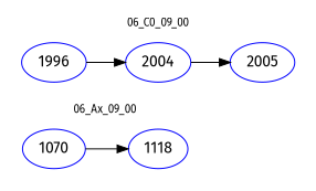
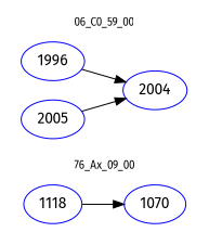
  digraph {
    fontname="Fira Sans"
    rankdir=LR
    node [color=blue fontname="Fira Sans"]
    edge [color=black fontname="Fira Sans"]
    n1 [label=1070]
    n2 [label=1118]
    n3 [label=2004]
    n4 [label=1996]
    n5 [label=2005]
    subgraph cluster_1 {
      color=white
      fontsize=10
-     label="06_Ax_09_00"
+     label="76_Ax_09_00"
      n1
      n2
    }
    subgraph cluster_2 {
      color=white
      fontsize=10
-     label="06_C0_09_00"
+     label="06_C0_59_00"
      n3
      n4
      n5
    }
-   n1 -> n2
-   n3 -> n5
+   n2 -> n1
+   n5 -> n3
    n4 -> n3
  }
